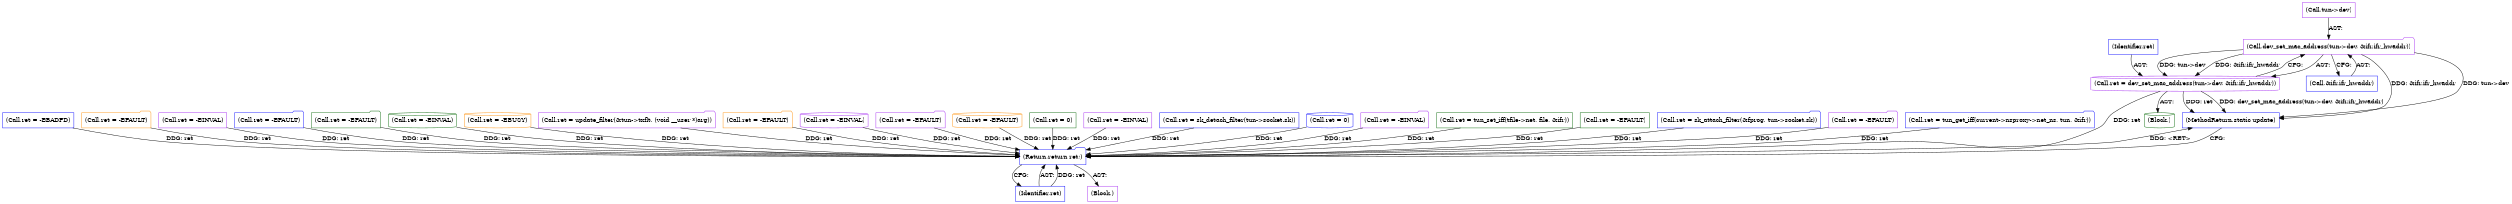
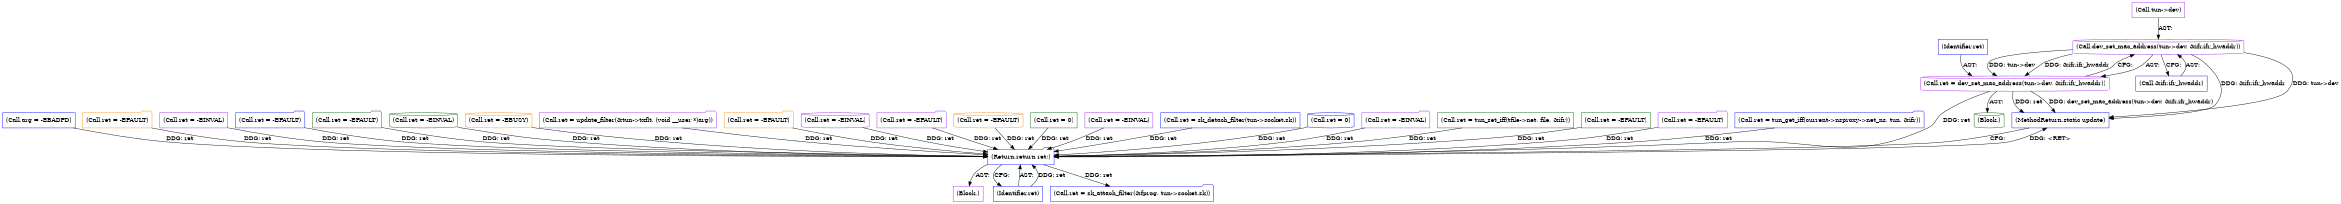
  digraph {
    node [color=purple shape=box]
-   n1 [label="(Call,dev_set_mac_address(tun->dev, &ifr.ifr_hwaddr))" shape=folder]
+   n1 [label="(Call,dev_set_mac_address(tun->dev, &ifr.ifr_hwaddr))" shape=cylinder]
    n2 [label="(Call,ret = dev_set_mac_address(tun->dev, &ifr.ifr_hwaddr))" shape=cylinder]
    n3 [color=blue label="(Call,&ifr.ifr_hwaddr)"]
    n4 [color=blue label="(MethodReturn,static update)"]
    n5 [color=blue label="(Return,return ret;)" shape=folder]
    n6 [color=darkgreen label="(Block,)" shape=cylinder]
    n7 [color=blue label="(Identifier,ret)"]
    n8 [label="(Block,)"]
-   n9 [color=blue label="(Call,ret = -EBADFD)"]
+   n9 [color=blue label="(Call,arg = -EBADFD)"]
    n10 [color=darkorange label="(Call,ret = -EFAULT)" shape=folder]
    n11 [label="(Call,ret = -EINVAL)"]
    n12 [color=blue label="(Call,ret = -EFAULT)" shape=folder]
    n13 [color=darkgreen label="(Call,ret = -EFAULT)" shape=folder]
    n14 [color=darkgreen label="(Call,ret = -EINVAL)" shape=cylinder]
    n15 [color=darkorange label="(Call,ret = -EBUSY)" shape=cylinder]
    n16 [label="(Call,ret = update_filter(&tun->txflt, (void __user *)arg))" shape=folder]
    n17 [color=darkorange label="(Call,ret = -EFAULT)" shape=folder]
    n18 [label="(Call,ret = -EINVAL)" shape=cylinder]
    n19 [label="(Call,ret = -EFAULT)" shape=folder]
    n20 [color=darkorange label="(Call,ret = -EFAULT)" shape=cylinder]
    n21 [color=darkgreen label="(Call,ret = 0)"]
    n22 [label="(Call,ret = -EINVAL)"]
    n23 [color=blue label="(Call,ret = sk_detach_filter(tun->socket.sk))"]
    n24 [color=blue label="(Call,ret = 0)" shape=cylinder]
    n25 [label="(Call,tun->dev)"]
    n26 [label="(Call,ret = -EINVAL)" shape=folder]
    n27 [color=darkgreen label="(Call,ret = tun_set_iff(tfile->net, file, &ifr))"]
    n28 [color=darkgreen label="(Call,ret = -EFAULT)"]
    n29 [color=blue label="(Identifier,ret)"]
    n30 [color=blue label="(Call,ret = sk_attach_filter(&fprog, tun->socket.sk))" shape=folder]
    n31 [label="(Call,ret = -EFAULT)" shape=folder]
    n32 [color=blue label="(Call,ret = tun_get_iff(current->nsproxy->net_ns, tun, &ifr))" shape=folder]
    n1 -> n2 [label="AST: "]
    n1 -> n2 [label="DDG: tun->dev"]
    n1 -> n2 [label="DDG: &ifr.ifr_hwaddr"]
    n1 -> n3 [label="CFG: "]
    n1 -> n4 [label="DDG: &ifr.ifr_hwaddr"]
    n1 -> n4 [label="DDG: tun->dev"]
    n2 -> n1 [label="CFG: "]
    n2 -> n4 [label="DDG: ret"]
    n2 -> n4 [label="DDG: dev_set_mac_address(tun->dev, &ifr.ifr_hwaddr)"]
    n2 -> n5 [label="DDG: ret"]
    n2 -> n6 [label="AST: "]
    n3 -> n1 [label="AST: "]
    n4 -> n5 [label="CFG: "]
    n5 -> n4 [label="DDG: <RET>"]
    n5 -> n7 [label="CFG: "]
    n5 -> n8 [label="AST: "]
    n7 -> n5 [label="AST: "]
    n7 -> n5 [label="DDG: ret"]
    n9 -> n5 [label="DDG: ret"]
    n10 -> n5 [label="DDG: ret"]
    n11 -> n5 [label="DDG: ret"]
    n12 -> n5 [label="DDG: ret"]
    n13 -> n5 [label="DDG: ret"]
    n14 -> n5 [label="DDG: ret"]
    n15 -> n5 [label="DDG: ret"]
    n16 -> n5 [label="DDG: ret"]
    n17 -> n5 [label="DDG: ret"]
    n18 -> n5 [label="DDG: ret"]
    n19 -> n5 [label="DDG: ret"]
    n20 -> n5 [label="DDG: ret"]
    n21 -> n5 [label="DDG: ret"]
    n22 -> n5 [label="DDG: ret"]
    n23 -> n5 [label="DDG: ret"]
    n24 -> n5 [label="DDG: ret"]
    n25 -> n1 [label="AST: "]
    n26 -> n5 [label="DDG: ret"]
    n27 -> n5 [label="DDG: ret"]
    n28 -> n5 [label="DDG: ret"]
    n29 -> n2 [label="AST: "]
-   n30 -> n5 [label="DDG: ret"]
+   n5 -> n30 [label="DDG: ret"]
    n31 -> n5 [label="DDG: ret"]
    n32 -> n5 [label="DDG: ret"]
  }
